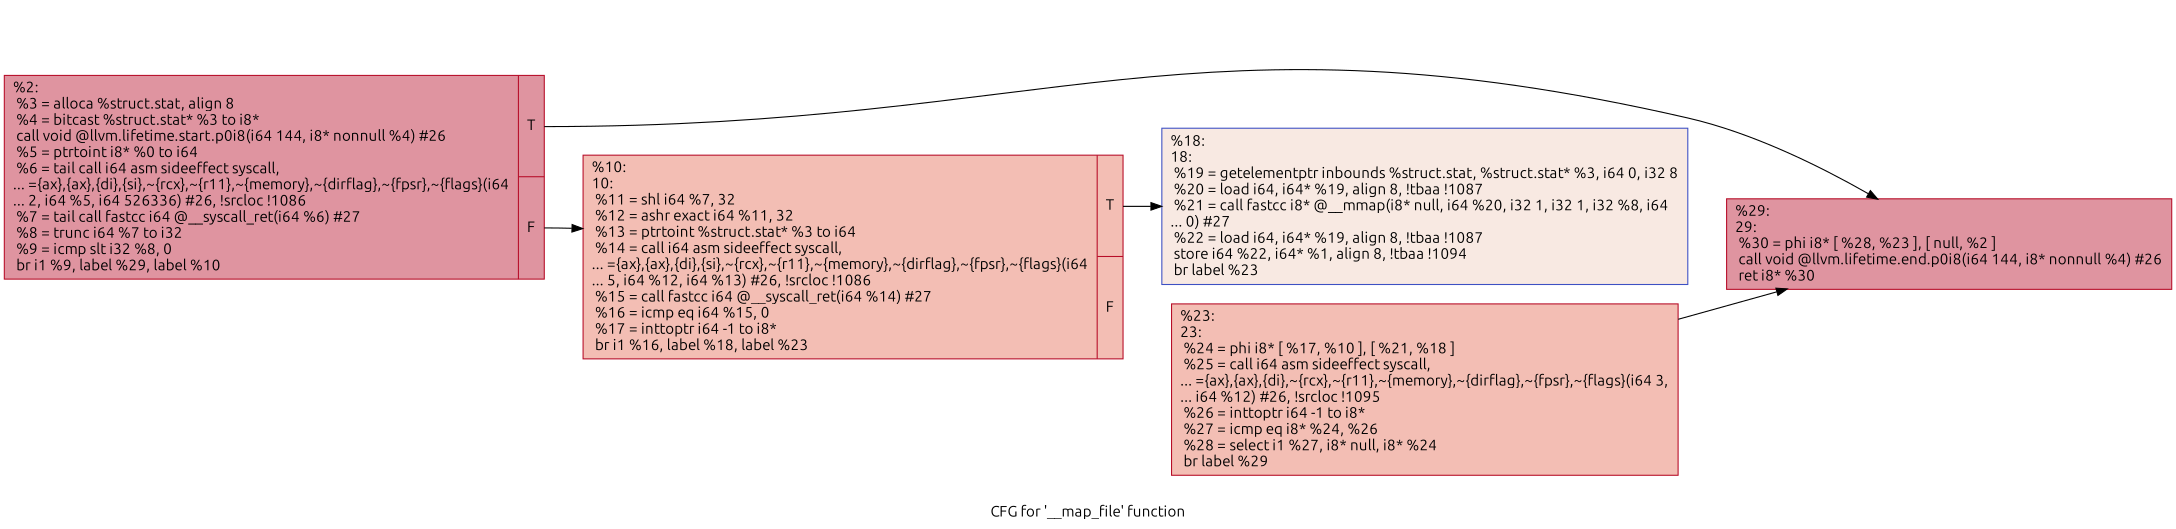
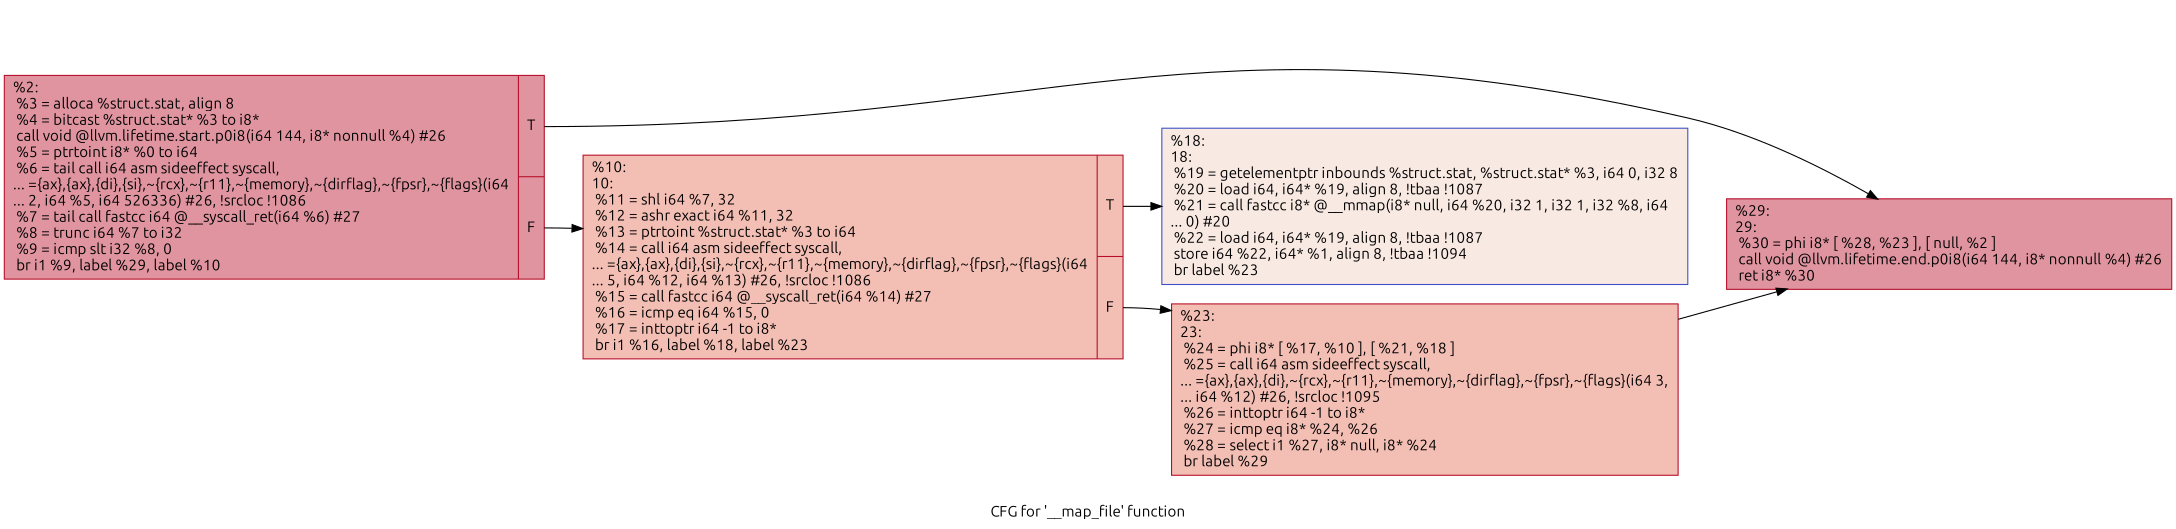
  digraph {
    fontname=Ubuntu
    label="CFG for '__map_file' function"
    rankdir=LR
    node [color="#b70d28ff" fillcolor="#b70d2870" fontname=Ubuntu shape=record style=filled]
    edge [fontname=Ubuntu tailport=s0]
    n1 [label="{%2:\l  %3 = alloca %struct.stat, align 8\l  %4 = bitcast %struct.stat* %3 to i8*\l  call void @llvm.lifetime.start.p0i8(i64 144, i8* nonnull %4) #26\l  %5 = ptrtoint i8* %0 to i64\l  %6 = tail call i64 asm sideeffect syscall,\l... =\{ax\},\{ax\},\{di\},\{si\},~\{rcx\},~\{r11\},~\{memory\},~\{dirflag\},~\{fpsr\},~\{flags\}(i64\l... 2, i64 %5, i64 526336) #26, !srcloc !1086\l  %7 = tail call fastcc i64 @__syscall_ret(i64 %6) #27\l  %8 = trunc i64 %7 to i32\l  %9 = icmp slt i32 %8, 0\l  br i1 %9, label %29, label %10\l|{<s0>T|<s1>F}}"]
    n2 [label="{%29:\l29:                                               \l  %30 = phi i8* [ %28, %23 ], [ null, %2 ]\l  call void @llvm.lifetime.end.p0i8(i64 144, i8* nonnull %4) #26\l  ret i8* %30\l}"]
    n3 [fillcolor="#e36c5570" label="{%10:\l10:                                               \l  %11 = shl i64 %7, 32\l  %12 = ashr exact i64 %11, 32\l  %13 = ptrtoint %struct.stat* %3 to i64\l  %14 = call i64 asm sideeffect syscall,\l... =\{ax\},\{ax\},\{di\},\{si\},~\{rcx\},~\{r11\},~\{memory\},~\{dirflag\},~\{fpsr\},~\{flags\}(i64\l... 5, i64 %12, i64 %13) #26, !srcloc !1086\l  %15 = call fastcc i64 @__syscall_ret(i64 %14) #27\l  %16 = icmp eq i64 %15, 0\l  %17 = inttoptr i64 -1 to i8*\l  br i1 %16, label %18, label %23\l|{<s0>T|<s1>F}}"]
-   n4 [color="#3d50c3ff" fillcolor="#efcebd70" label="{%18:\l18:                                               \l  %19 = getelementptr inbounds %struct.stat, %struct.stat* %3, i64 0, i32 8\l  %20 = load i64, i64* %19, align 8, !tbaa !1087\l  %21 = call fastcc i8* @__mmap(i8* null, i64 %20, i32 1, i32 1, i32 %8, i64\l... 0) #27\l  %22 = load i64, i64* %19, align 8, !tbaa !1087\l  store i64 %22, i64* %1, align 8, !tbaa !1094\l  br label %23\l}"]
+   n4 [color="#3d50c3ff" fillcolor="#efcebd70" label="{%18:\l18:                                               \l  %19 = getelementptr inbounds %struct.stat, %struct.stat* %3, i64 0, i32 8\l  %20 = load i64, i64* %19, align 8, !tbaa !1087\l  %21 = call fastcc i8* @__mmap(i8* null, i64 %20, i32 1, i32 1, i32 %8, i64\l... 0) #20\l  %22 = load i64, i64* %19, align 8, !tbaa !1087\l  store i64 %22, i64* %1, align 8, !tbaa !1094\l  br label %23\l}"]
    n5 [fillcolor="#e36c5570" label="{%23:\l23:                                               \l  %24 = phi i8* [ %17, %10 ], [ %21, %18 ]\l  %25 = call i64 asm sideeffect syscall,\l... =\{ax\},\{ax\},\{di\},~\{rcx\},~\{r11\},~\{memory\},~\{dirflag\},~\{fpsr\},~\{flags\}(i64 3,\l... i64 %12) #26, !srcloc !1095\l  %26 = inttoptr i64 -1 to i8*\l  %27 = icmp eq i8* %24, %26\l  %28 = select i1 %27, i8* null, i8* %24\l  br label %29\l}"]
    n1 -> n2
    n1 -> n3 [tailport=s1]
    n3 -> n4
+   n3 -> n5 [tailport=s1]
    n5 -> n2 [tailport=""]
  }
